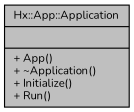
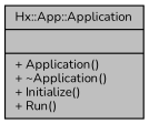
  digraph {
    fontname=Nunito
-   n1 [color=black fillcolor=grey75 fontcolor=black fontname=Nunito fontsize=10 height=0.2 label="{Hx::App::Application\n||+ App()\l+ ~Application()\l+ Initialize()\l+ Run()\l}" shape=record style=filled width=0.4]
+   n1 [color=black fillcolor=grey75 fontcolor=black fontname=Nunito fontsize=10 height=0.2 label="{Hx::App::Application\n||+ Application()\l+ ~Application()\l+ Initialize()\l+ Run()\l}" shape=record style=filled width=0.4]
  }
